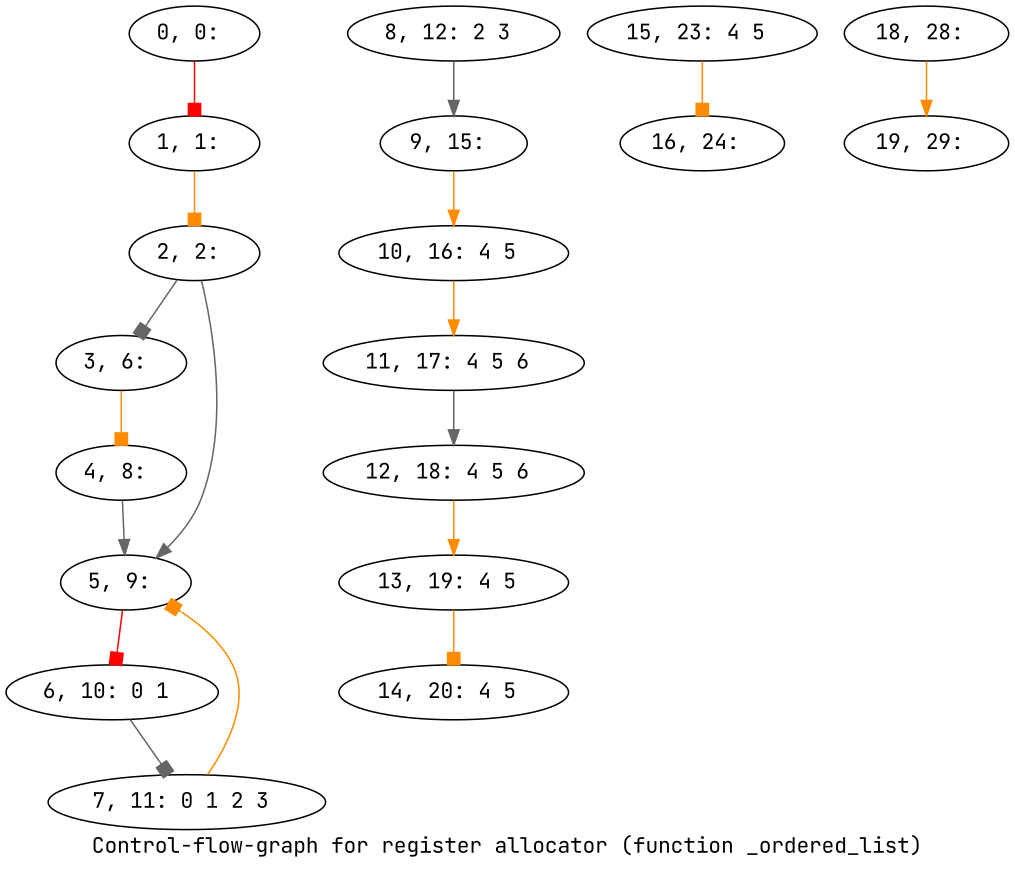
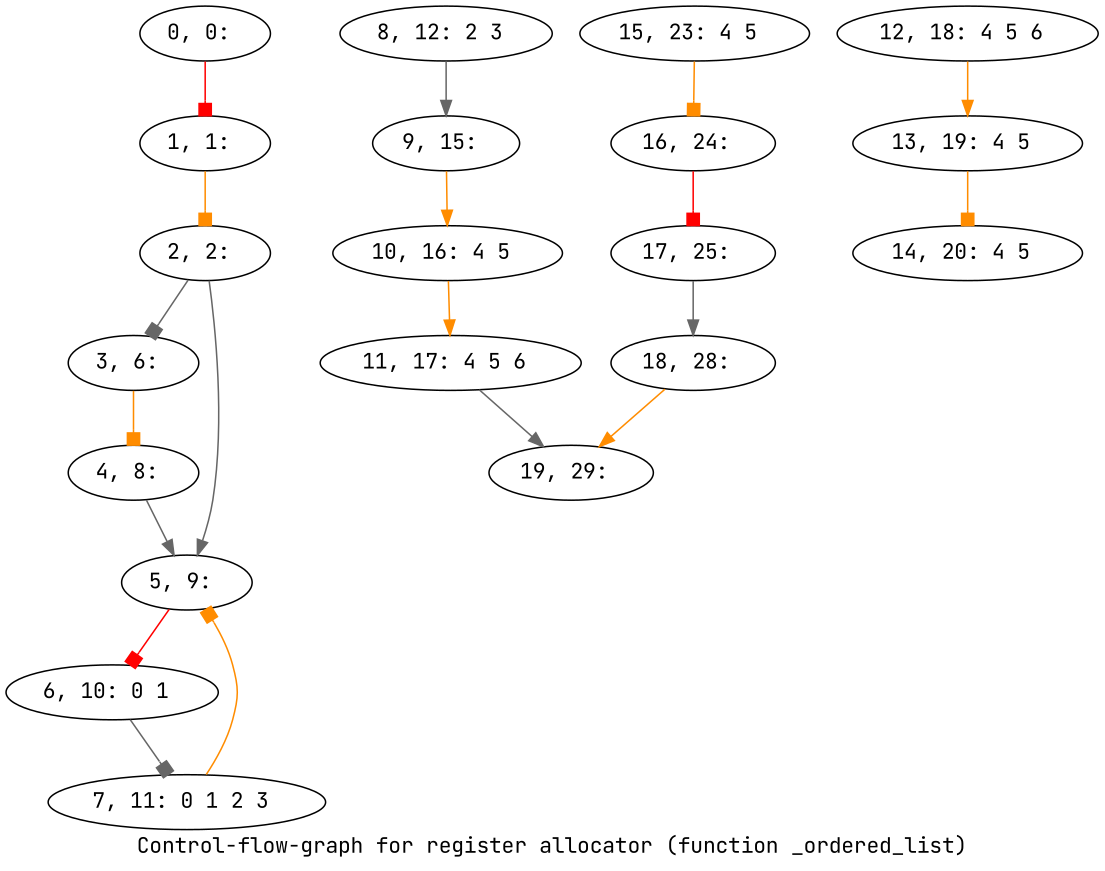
  digraph {
    fontname="JetBrains Mono"
    label="Control-flow-graph for register allocator (function _ordered_list)"
    node [fontname="JetBrains Mono"]
    edge [arrowhead=box color=darkorange fontname="JetBrains Mono"]
    n1 [label="0, 0: "]
    n2 [label="1, 1: "]
    n3 [label="2, 2: "]
    n4 [label="3, 6: "]
    n5 [label="5, 9: "]
    n6 [label="4, 8: "]
    n7 [label="6, 10: 0 1 "]
    n8 [label="7, 11: 0 1 2 3 "]
    n9 [label="8, 12: 2 3 "]
    n10 [label="9, 15: "]
    n11 [label="10, 16: 4 5 "]
    n12 [label="11, 17: 4 5 6 "]
    n13 [label="12, 18: 4 5 6 "]
    n14 [label="13, 19: 4 5 "]
    n15 [label="14, 20: 4 5 "]
    n16 [label="15, 23: 4 5 "]
    n17 [label="16, 24: "]
+   n18 [label="17, 25: "]
    n19 [label="18, 28: "]
    n20 [label="19, 29: "]
    n1 -> n2 [color=red]
    n2 -> n3
    n3 -> n4 [color=gray40]
    n3 -> n5 [arrowhead=normal color=gray40]
    n4 -> n6
    n5 -> n7 [color=red]
    n6 -> n5 [arrowhead=normal color=gray40]
    n7 -> n8 [color=gray40]
    n8 -> n5
    n9 -> n10 [arrowhead=normal color=gray40]
    n10 -> n11 [arrowhead=normal]
    n11 -> n12 [arrowhead=normal]
-   n12 -> n13 [arrowhead=normal color=gray40]
+   n12 -> n20 [arrowhead=normal color=gray40]
    n13 -> n14 [arrowhead=normal]
    n14 -> n15
    n16 -> n17
+   n17 -> n18 [color=red]
+   n18 -> n19 [arrowhead=normal color=gray40]
    n19 -> n20 [arrowhead=normal]
  }
